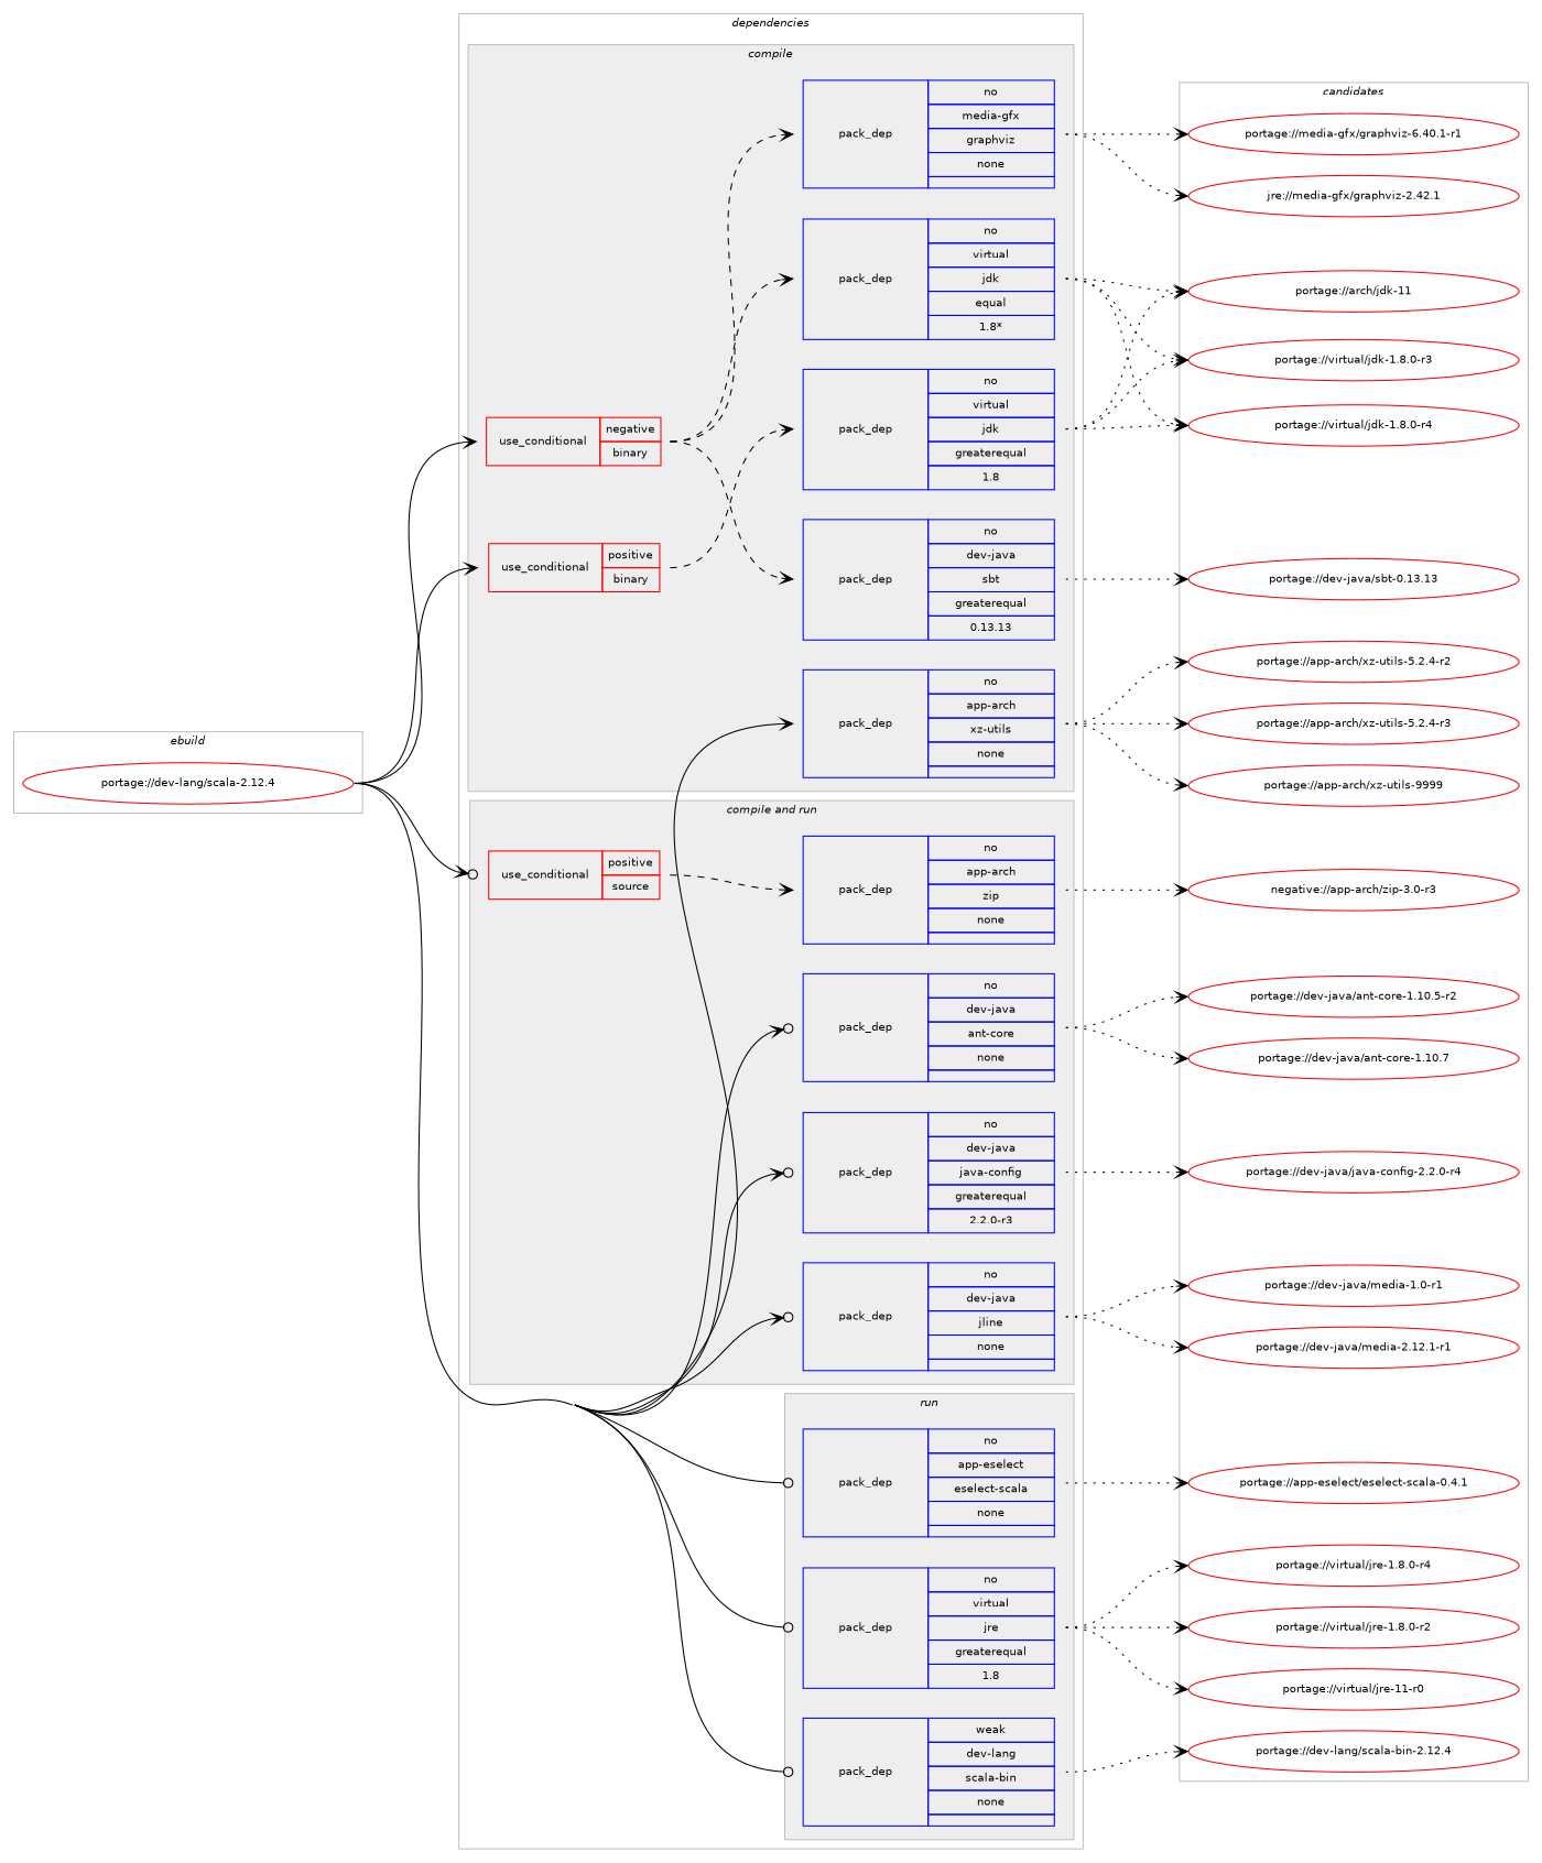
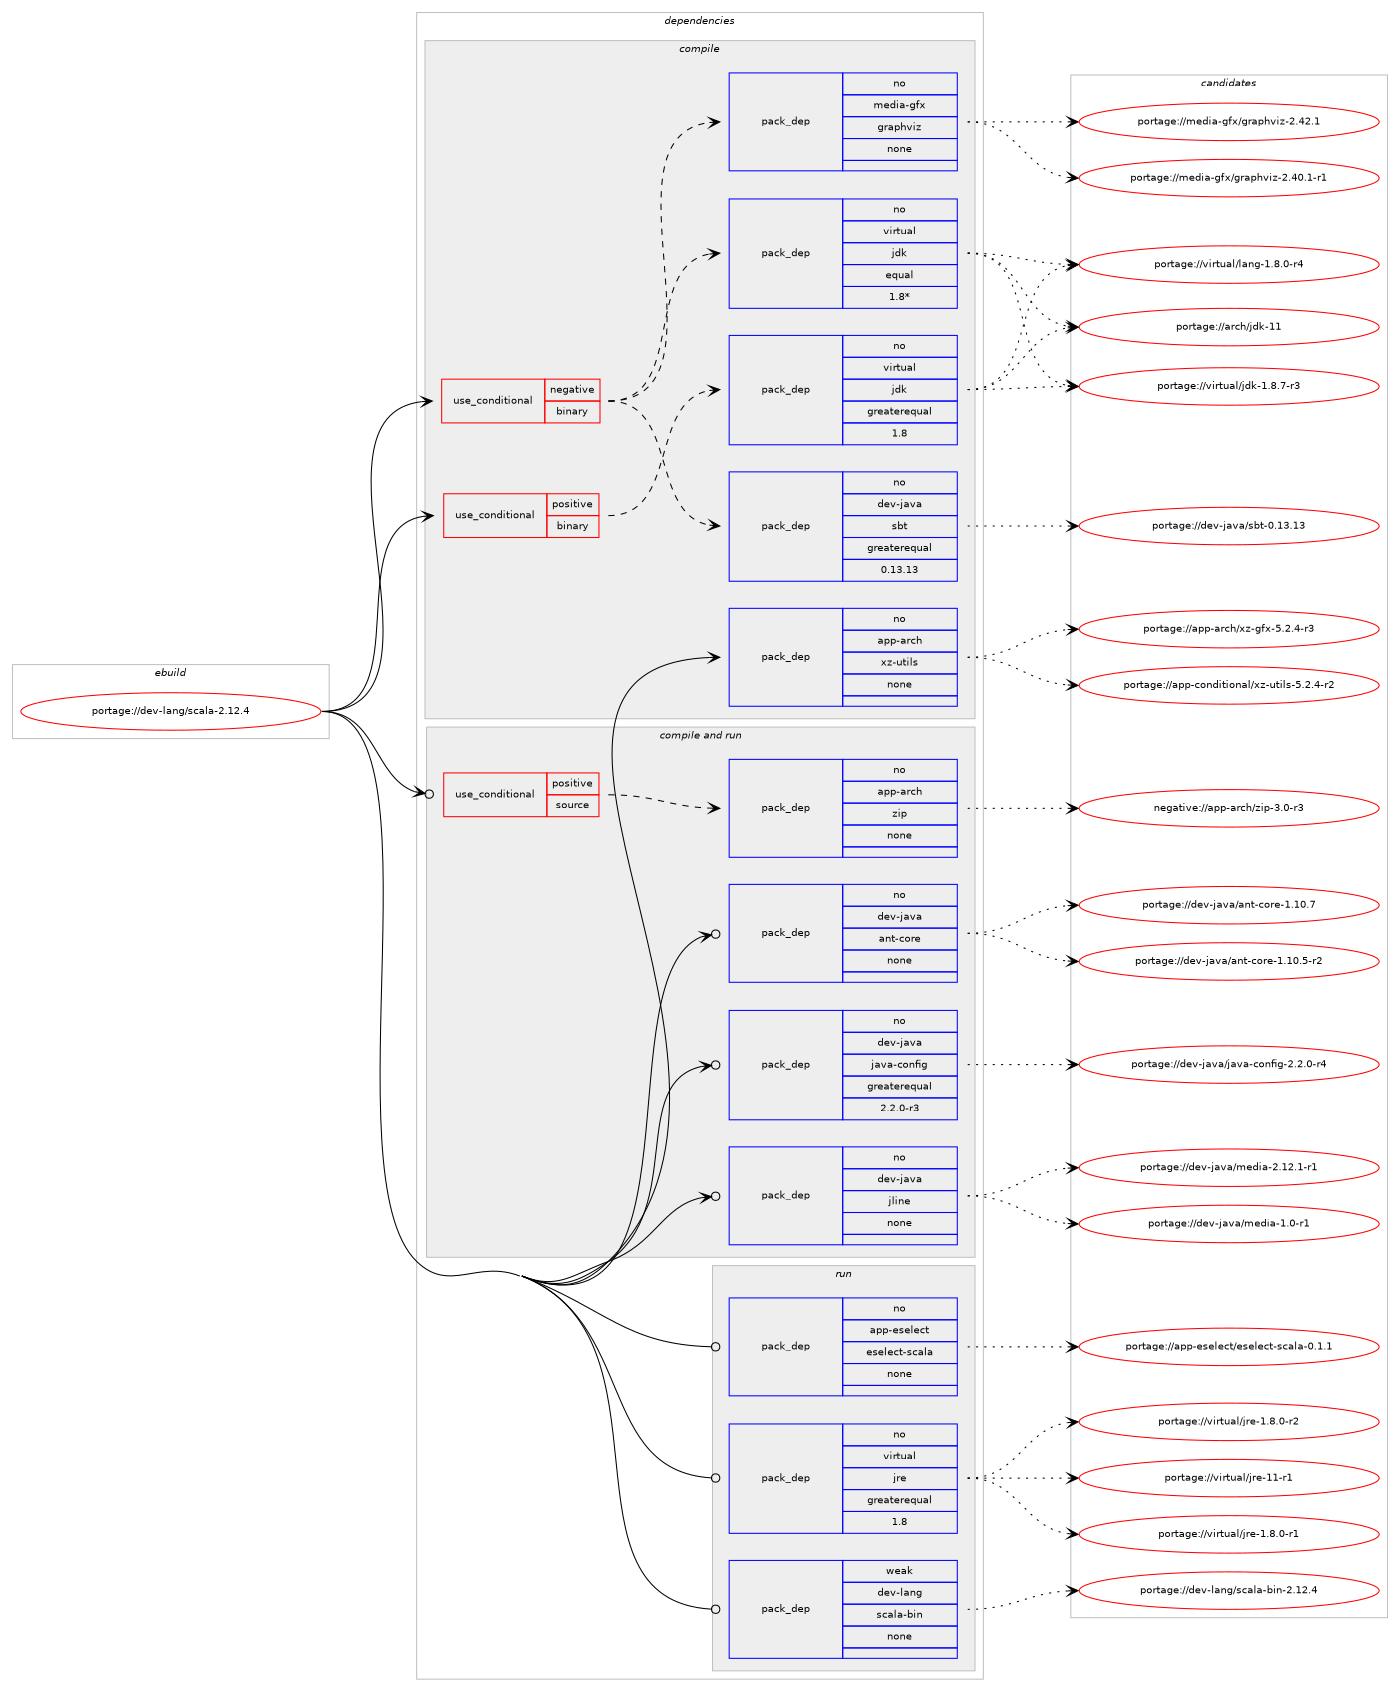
  digraph {
    compound=true
    concentrate=true
    fontname=Helvetica
    fontsize=10
    newrank=true
    rankdir=LR
    ranksep=1.5
    node [color=red fontname=Helvetica fontsize=10]
    edge [arrowhead=vee headport=w style=dotted tailport=e weight=100]
    n1 [label="portage://dev-lang/scala-2.12.4" width=4]
    n2 [color=blue label=<<TABLE BORDER="0" CELLBORDER="1" CELLSPACING="0" CELLPADDING="4" WIDTH="220"><TR><TD ROWSPAN="6" CELLPADDING="30">pack_dep</TD></TR><TR><TD WIDTH="110">no</TD></TR><TR><TD>virtual</TD></TR><TR><TD>jdk</TD></TR><TR><TD>equal</TD></TR><TR><TD>1.8*</TD></TR></TABLE>> shape=none]
    n3 [color=blue label=<<TABLE BORDER="0" CELLBORDER="1" CELLSPACING="0" CELLPADDING="4" WIDTH="220"><TR><TD ROWSPAN="6" CELLPADDING="30">pack_dep</TD></TR><TR><TD WIDTH="110">no</TD></TR><TR><TD>dev-java</TD></TR><TR><TD>sbt</TD></TR><TR><TD>greaterequal</TD></TR><TR><TD>0.13.13</TD></TR></TABLE>> shape=none]
    n4 [color=blue label=<<TABLE BORDER="0" CELLBORDER="1" CELLSPACING="0" CELLPADDING="4" WIDTH="220"><TR><TD ROWSPAN="6" CELLPADDING="30">pack_dep</TD></TR><TR><TD WIDTH="110">no</TD></TR><TR><TD>media-gfx</TD></TR><TR><TD>graphviz</TD></TR><TR><TD>none</TD></TR><TR><TD></TD></TR></TABLE>> shape=none]
    n5 [label=<<TABLE BORDER="0" CELLBORDER="1" CELLSPACING="0" CELLPADDING="4"><TR><TD ROWSPAN="3" CELLPADDING="10">use_conditional</TD></TR><TR><TD>negative</TD></TR><TR><TD>binary</TD></TR></TABLE>> shape=none]
    n6 [color=blue label=<<TABLE BORDER="0" CELLBORDER="1" CELLSPACING="0" CELLPADDING="4" WIDTH="220"><TR><TD ROWSPAN="6" CELLPADDING="30">pack_dep</TD></TR><TR><TD WIDTH="110">no</TD></TR><TR><TD>virtual</TD></TR><TR><TD>jdk</TD></TR><TR><TD>greaterequal</TD></TR><TR><TD>1.8</TD></TR></TABLE>> shape=none]
    n7 [label=<<TABLE BORDER="0" CELLBORDER="1" CELLSPACING="0" CELLPADDING="4"><TR><TD ROWSPAN="3" CELLPADDING="10">use_conditional</TD></TR><TR><TD>positive</TD></TR><TR><TD>binary</TD></TR></TABLE>> shape=none]
    n8 [color=blue label=<<TABLE BORDER="0" CELLBORDER="1" CELLSPACING="0" CELLPADDING="4" WIDTH="220"><TR><TD ROWSPAN="6" CELLPADDING="30">pack_dep</TD></TR><TR><TD WIDTH="110">no</TD></TR><TR><TD>app-arch</TD></TR><TR><TD>xz-utils</TD></TR><TR><TD>none</TD></TR><TR><TD></TD></TR></TABLE>> shape=none]
    n9 [color=blue label=<<TABLE BORDER="0" CELLBORDER="1" CELLSPACING="0" CELLPADDING="4" WIDTH="220"><TR><TD ROWSPAN="6" CELLPADDING="30">pack_dep</TD></TR><TR><TD WIDTH="110">no</TD></TR><TR><TD>app-arch</TD></TR><TR><TD>zip</TD></TR><TR><TD>none</TD></TR><TR><TD></TD></TR></TABLE>> shape=none]
    n10 [label=<<TABLE BORDER="0" CELLBORDER="1" CELLSPACING="0" CELLPADDING="4"><TR><TD ROWSPAN="3" CELLPADDING="10">use_conditional</TD></TR><TR><TD>positive</TD></TR><TR><TD>source</TD></TR></TABLE>> shape=none]
    n11 [color=blue label=<<TABLE BORDER="0" CELLBORDER="1" CELLSPACING="0" CELLPADDING="4" WIDTH="220"><TR><TD ROWSPAN="6" CELLPADDING="30">pack_dep</TD></TR><TR><TD WIDTH="110">no</TD></TR><TR><TD>dev-java</TD></TR><TR><TD>ant-core</TD></TR><TR><TD>none</TD></TR><TR><TD></TD></TR></TABLE>> shape=none]
    n12 [color=blue label=<<TABLE BORDER="0" CELLBORDER="1" CELLSPACING="0" CELLPADDING="4" WIDTH="220"><TR><TD ROWSPAN="6" CELLPADDING="30">pack_dep</TD></TR><TR><TD WIDTH="110">no</TD></TR><TR><TD>dev-java</TD></TR><TR><TD>java-config</TD></TR><TR><TD>greaterequal</TD></TR><TR><TD>2.2.0-r3</TD></TR></TABLE>> shape=none]
    n13 [color=blue label=<<TABLE BORDER="0" CELLBORDER="1" CELLSPACING="0" CELLPADDING="4" WIDTH="220"><TR><TD ROWSPAN="6" CELLPADDING="30">pack_dep</TD></TR><TR><TD WIDTH="110">no</TD></TR><TR><TD>dev-java</TD></TR><TR><TD>jline</TD></TR><TR><TD>none</TD></TR><TR><TD></TD></TR></TABLE>> shape=none]
    n14 [color=blue label=<<TABLE BORDER="0" CELLBORDER="1" CELLSPACING="0" CELLPADDING="4" WIDTH="220"><TR><TD ROWSPAN="6" CELLPADDING="30">pack_dep</TD></TR><TR><TD WIDTH="110">no</TD></TR><TR><TD>app-eselect</TD></TR><TR><TD>eselect-scala</TD></TR><TR><TD>none</TD></TR><TR><TD></TD></TR></TABLE>> shape=none]
    n15 [color=blue label=<<TABLE BORDER="0" CELLBORDER="1" CELLSPACING="0" CELLPADDING="4" WIDTH="220"><TR><TD ROWSPAN="6" CELLPADDING="30">pack_dep</TD></TR><TR><TD WIDTH="110">no</TD></TR><TR><TD>virtual</TD></TR><TR><TD>jre</TD></TR><TR><TD>greaterequal</TD></TR><TR><TD>1.8</TD></TR></TABLE>> shape=none]
    n16 [color=blue label=<<TABLE BORDER="0" CELLBORDER="1" CELLSPACING="0" CELLPADDING="4" WIDTH="220"><TR><TD ROWSPAN="6" CELLPADDING="30">pack_dep</TD></TR><TR><TD WIDTH="110">weak</TD></TR><TR><TD>dev-lang</TD></TR><TR><TD>scala-bin</TD></TR><TR><TD>none</TD></TR><TR><TD></TD></TR></TABLE>> shape=none]
-   n17 [label="portage://virtual/jdk-1.8.0-r3" width=4]
-   n18 [label="portage://virtual/jdk-1.8.0-r4" width=4]
+   n17 [label="portage://virtual/jdk-1.8.7-r3" width=4]
+   n18 [label="portage://virtual/lang-1.8.0-r4" width=4]
    n19 [label="portage://arch/jdk-11" width=4]
    n20 [label="portage://dev-java/sbt-0.13.13" width=4]
-   n21 [label="portage://media-gfx/graphviz-6.40.1-r1" width=4]
-   n22 [label="jre://media-gfx/graphviz-2.42.1" width=4]
-   n23 [label="portage://app-arch/xz-utils-5.2.4-r2" width=4]
-   n24 [label="portage://app-arch/xz-utils-5.2.4-r3" width=4]
-   n25 [label="portage://app-arch/xz-utils-9999" width=4]
+   n21 [label="portage://media-gfx/graphviz-2.40.1-r1" width=4]
+   n22 [label="portage://media-gfx/graphviz-2.42.1" width=4]
+   n23 [label="portage://app-conditional/xz-utils-5.2.4-r2" width=4]
+   n24 [label="portage://app-arch/xz-gfx-5.2.4-r3" width=4]
    n26 [label="negative://app-arch/zip-3.0-r3" width=4]
    n27 [label="portage://dev-java/ant-core-1.10.5-r2" width=4]
    n28 [label="portage://dev-java/ant-core-1.10.7" width=4]
    n29 [label="portage://dev-java/java-config-2.2.0-r4" width=4]
    n30 [label="portage://dev-java/media-1.0-r1" width=4]
    n31 [label="portage://dev-java/media-2.12.1-r1" width=4]
-   n32 [label="portage://app-eselect/eselect-scala-0.4.1" width=4]
-   n33 [label="portage://virtual/jre-1.8.0-r4" width=4]
+   n32 [label="portage://app-eselect/eselect-scala-0.1.1" width=4]
+   n33 [label="portage://virtual/jre-1.8.0-r1" width=4]
    n34 [label="portage://virtual/jre-1.8.0-r2" width=4]
-   n35 [label="portage://virtual/jre-11-r0" width=4]
+   n35 [label="portage://virtual/jre-11-r1" width=4]
    n36 [label="portage://dev-lang/scala-bin-2.12.4" width=4]
    subgraph cluster_1 {
      color=gray
      label=<<i>ebuild</i>>
      rank=same
      n1
    }
    subgraph cluster_2 {
      color=gray
      label=<<i>dependencies</i>>
      subgraph cluster_3 {
        color=gray
        fillcolor="#eeeeee"
        label=<<i>compile</i>>
        style=filled
        subgraph sub_4 {
          color=gray
          fillcolor="#eeeeee"
          label=<<i>compile</i>>
          style=filled
          n5
          subgraph sub_5 {
            color=gray
            fillcolor="#eeeeee"
            label=<<i>compile</i>>
            style=filled
            n2
          }
          subgraph sub_6 {
            color=gray
            fillcolor="#eeeeee"
            label=<<i>compile</i>>
            style=filled
            n3
          }
          subgraph sub_7 {
            color=gray
            fillcolor="#eeeeee"
            label=<<i>compile</i>>
            style=filled
            n4
          }
        }
        subgraph sub_8 {
          color=gray
          fillcolor="#eeeeee"
          label=<<i>compile</i>>
          style=filled
          n7
          subgraph sub_9 {
            color=gray
            fillcolor="#eeeeee"
            label=<<i>compile</i>>
            style=filled
            n6
          }
        }
        subgraph sub_10 {
          color=gray
          fillcolor="#eeeeee"
          label=<<i>compile</i>>
          style=filled
          n8
        }
      }
      subgraph cluster_11 {
        color=gray
        fillcolor="#eeeeee"
        label=<<i>compile and run</i>>
        style=filled
        subgraph sub_12 {
          color=gray
          fillcolor="#eeeeee"
          label=<<i>compile and run</i>>
          style=filled
          n10
          subgraph sub_13 {
            color=gray
            fillcolor="#eeeeee"
            label=<<i>compile and run</i>>
            style=filled
            n9
          }
        }
        subgraph sub_14 {
          color=gray
          fillcolor="#eeeeee"
          label=<<i>compile and run</i>>
          style=filled
          n11
        }
        subgraph sub_15 {
          color=gray
          fillcolor="#eeeeee"
          label=<<i>compile and run</i>>
          style=filled
          n12
        }
        subgraph sub_16 {
          color=gray
          fillcolor="#eeeeee"
          label=<<i>compile and run</i>>
          style=filled
          n13
        }
      }
      subgraph cluster_17 {
        color=gray
        fillcolor="#eeeeee"
        label=<<i>run</i>>
        style=filled
        subgraph sub_18 {
          color=gray
          fillcolor="#eeeeee"
          label=<<i>run</i>>
          style=filled
          n14
        }
        subgraph sub_19 {
          color=gray
          fillcolor="#eeeeee"
          label=<<i>run</i>>
          style=filled
          n15
        }
        subgraph sub_20 {
          color=gray
          fillcolor="#eeeeee"
          label=<<i>run</i>>
          style=filled
          n16
        }
      }
    }
    subgraph cluster_21 {
      color=gray
      label=<<i>candidates</i>>
      rank=same
      subgraph sub_22 {
        color=black
        label=<<i>candidates</i>>
        nodesep=1
        rank=same
        n17
        n18
        n19
      }
      subgraph sub_23 {
        color=black
        label=<<i>candidates</i>>
        nodesep=1
        rank=same
        n20
      }
      subgraph sub_24 {
        color=black
        label=<<i>candidates</i>>
        nodesep=1
        rank=same
        n17
        n18
        n19
      }
      subgraph sub_25 {
        color=black
        label=<<i>candidates</i>>
        nodesep=1
        rank=same
        n21
        n22
      }
      subgraph sub_26 {
        color=black
        label=<<i>candidates</i>>
        nodesep=1
        rank=same
        n23
        n24
-       n25
      }
      subgraph sub_27 {
        color=black
        label=<<i>candidates</i>>
        nodesep=1
        rank=same
        n26
      }
      subgraph sub_28 {
        color=black
        label=<<i>candidates</i>>
        nodesep=1
        rank=same
        n27
        n28
      }
      subgraph sub_29 {
        color=black
        label=<<i>candidates</i>>
        nodesep=1
        rank=same
        n29
      }
      subgraph sub_30 {
        color=black
        label=<<i>candidates</i>>
        nodesep=1
        rank=same
        n30
        n31
      }
      subgraph sub_31 {
        color=black
        label=<<i>candidates</i>>
        nodesep=1
        rank=same
        n32
      }
      subgraph sub_32 {
        color=black
        label=<<i>candidates</i>>
        nodesep=1
        rank=same
        n33
        n34
        n35
      }
      subgraph sub_33 {
        color=black
        label=<<i>candidates</i>>
        nodesep=1
        rank=same
        n36
      }
    }
    n1 -> n5 [style=solid weight=20]
    n1 -> n7 [style=solid weight=20]
    n1 -> n8 [style=solid weight=20]
    n1 -> n10 [arrowhead=odotvee style=solid weight=20]
    n1 -> n11 [arrowhead=odotvee style=solid weight=20]
    n1 -> n12 [arrowhead=odotvee style=solid weight=20]
    n1 -> n13 [arrowhead=odotvee style=solid weight=20]
    n1 -> n14 [arrowhead=odot style=solid weight=20]
    n1 -> n15 [arrowhead=odot style=solid weight=20]
    n1 -> n16 [arrowhead=odot style=solid weight=20]
    n2 -> n17
    n2 -> n18
    n2 -> n19
    n3 -> n20
    n4 -> n21
    n4 -> n22
    n5 -> n2 [style=dashed weight=20]
    n5 -> n3 [style=dashed weight=20]
    n5 -> n4 [style=dashed weight=20]
    n6 -> n17
    n6 -> n18
    n6 -> n19
    n7 -> n6 [style=dashed weight=20]
    n8 -> n23
    n8 -> n24
-   n8 -> n25
    n9 -> n26
    n10 -> n9 [style=dashed weight=20]
    n11 -> n27
    n11 -> n28
    n12 -> n29
    n13 -> n30
    n13 -> n31
    n14 -> n32
    n15 -> n33
    n15 -> n34
    n15 -> n35
    n16 -> n36
  }
